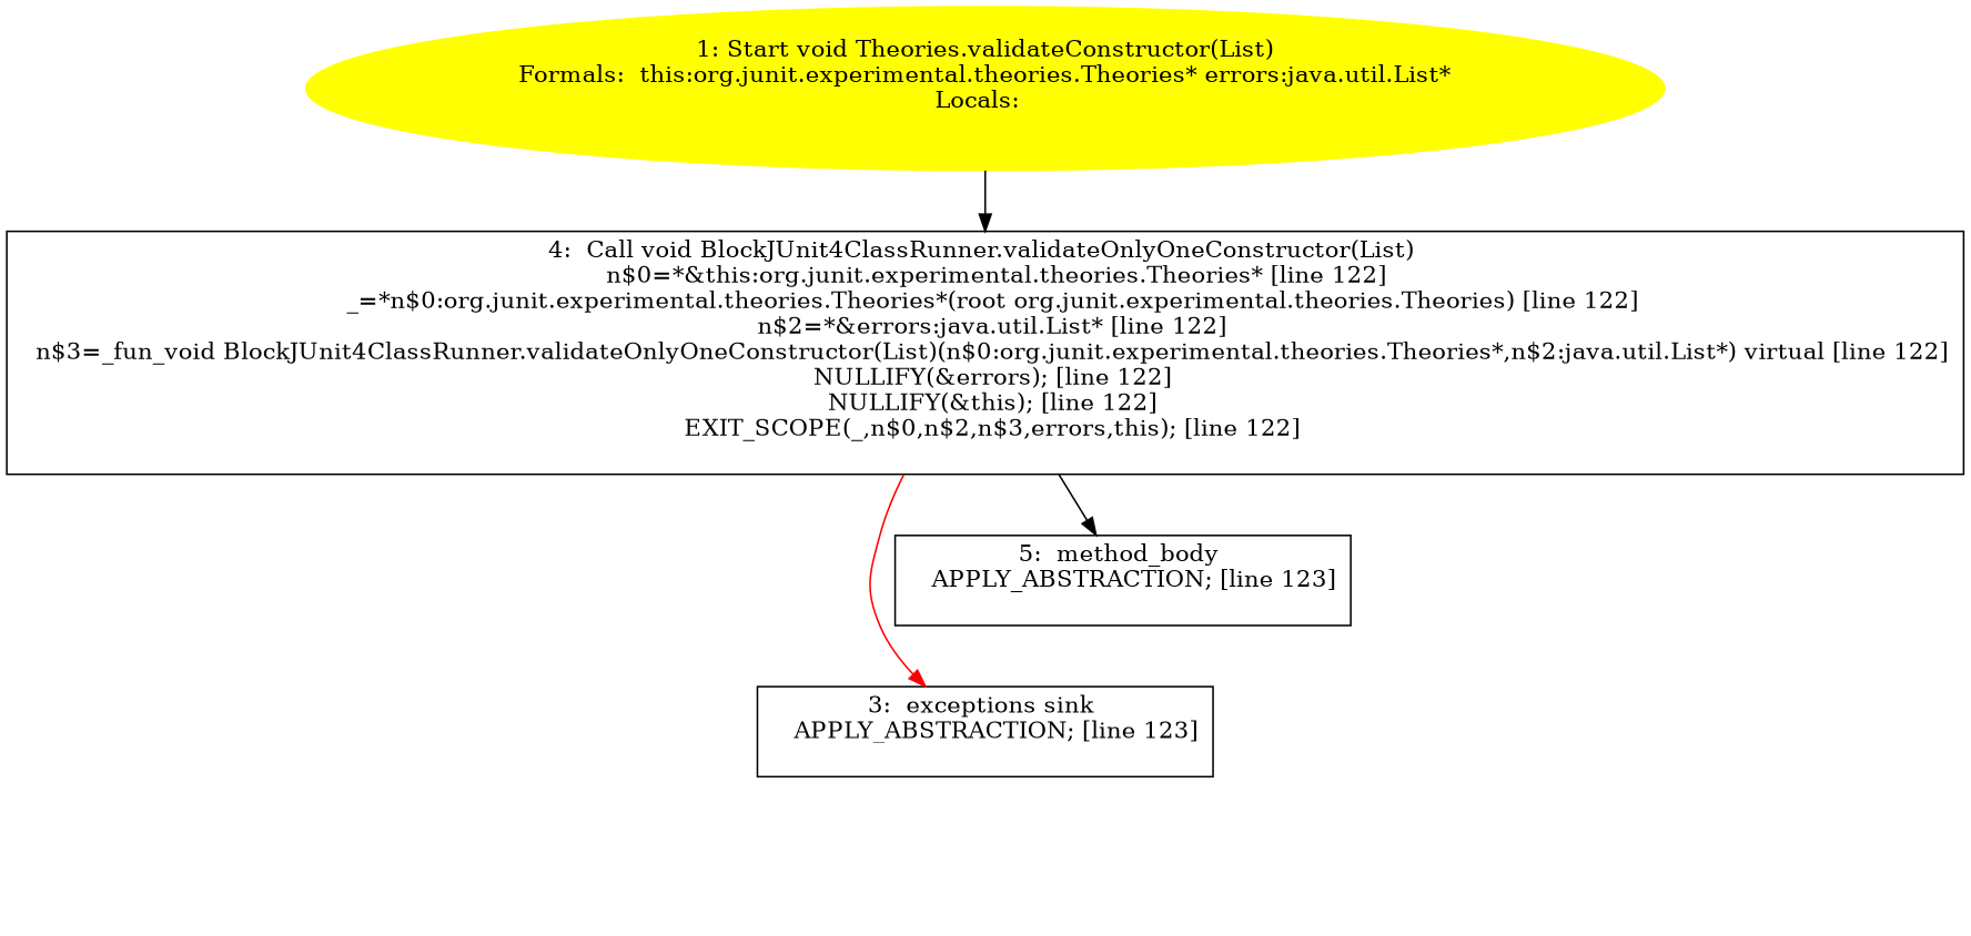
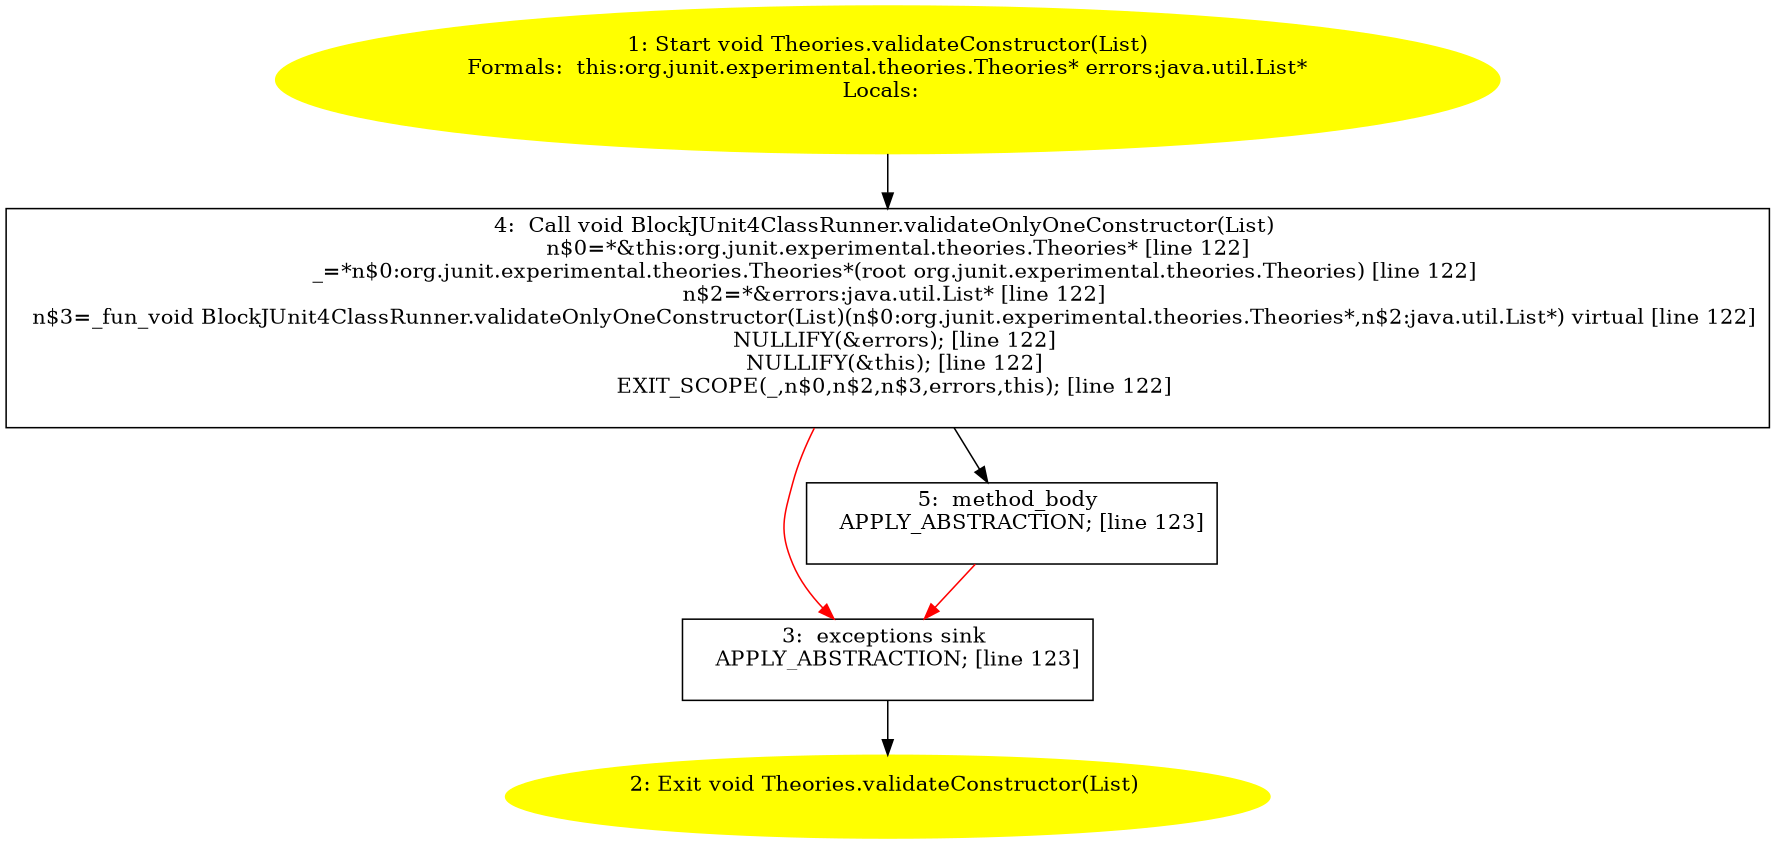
  digraph {
    node [shape=box]
    n1 [color=yellow label="1: Start void Theories.validateConstructor(List)\nFormals:  this:org.junit.experimental.theories.Theories* errors:java.util.List*\nLocals:  \n  " style=filled shape=""]
    n2 [label="4:  Call void BlockJUnit4ClassRunner.validateOnlyOneConstructor(List) \n   n$0=*&this:org.junit.experimental.theories.Theories* [line 122]\n  _=*n$0:org.junit.experimental.theories.Theories*(root org.junit.experimental.theories.Theories) [line 122]\n  n$2=*&errors:java.util.List* [line 122]\n  n$3=_fun_void BlockJUnit4ClassRunner.validateOnlyOneConstructor(List)(n$0:org.junit.experimental.theories.Theories*,n$2:java.util.List*) virtual [line 122]\n  NULLIFY(&errors); [line 122]\n  NULLIFY(&this); [line 122]\n  EXIT_SCOPE(_,n$0,n$2,n$3,errors,this); [line 122]\n "]
    n3 [label="3:  exceptions sink \n   APPLY_ABSTRACTION; [line 123]\n "]
    n4 [label="5:  method_body \n   APPLY_ABSTRACTION; [line 123]\n "]
+   n5 [color=yellow label="2: Exit void Theories.validateConstructor(List) \n  " style=filled shape=""]
    n1 -> n2
    n2 -> n3 [color=red]
    n2 -> n4
+   n3 -> n5
+   n4 -> n3 [color=red]
  }
